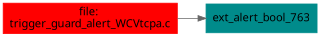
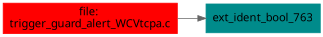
  digraph {
    rankdir=LR
    fontname="Noto Sans"
    node [shape=box style=filled fontname="Noto Sans"]
    n1 [color=red label="file: \ntrigger_guard_alert_WCVtcpa.c"]
-   n2 [color=cyan4 label=ext_alert_bool_763]
+   n2 [color=cyan4 label=ext_ident_bool_763]
    n1 -> n2 [color=gray40 fontname="Noto Sans"]
  }
